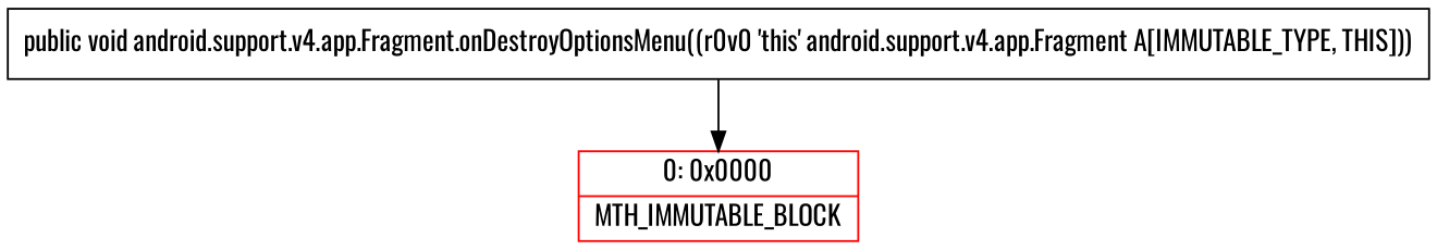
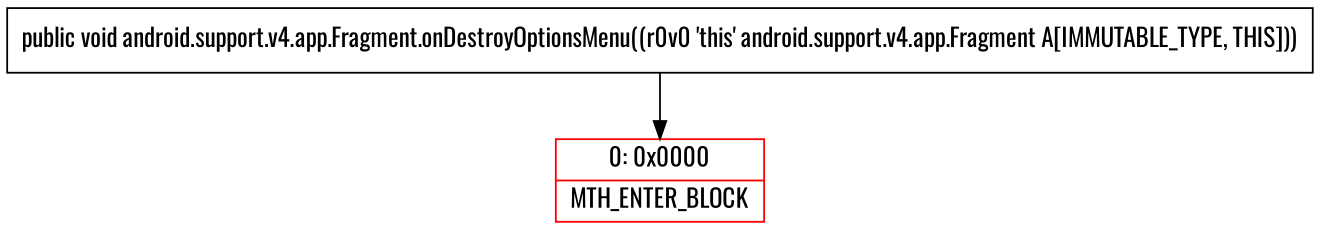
  digraph {
    fontname=Oswald
    node [shape=record fontname=Oswald]
-   n1 [color=red label="{0\:\ 0x0000|MTH_IMMUTABLE_BLOCK\l}"]
+   n1 [color=red label="{0\:\ 0x0000|MTH_ENTER_BLOCK\l}"]
    n2 [label="{public void android.support.v4.app.Fragment.onDestroyOptionsMenu((r0v0 'this' android.support.v4.app.Fragment A[IMMUTABLE_TYPE, THIS])) }"]
    subgraph cluster_1 {
      label="R(0)"
    }
    n2 -> n1 [fontname=Oswald]
  }
